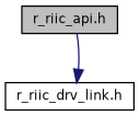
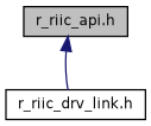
  digraph {
    node [color=black fontname=Helvetica fontsize=10 shape=record style=filled]
    n1 [fillcolor=grey75 fontcolor=black height=0.2 label="r_riic_api.h" width=0.4]
    n2 [fillcolor=white height=0.2 label="r_riic_drv_link.h" width=0.4]
-   n2 -> n1 [color=midnightblue dir=back fontname=Helvetica fontsize=10 labelfontname=Helvetica labelfontsize=10 style=solid]
+   n1 -> n2 [color=midnightblue dir=back fontname=Helvetica fontsize=10 labelfontname=Helvetica labelfontsize=10 style=solid]
  }
